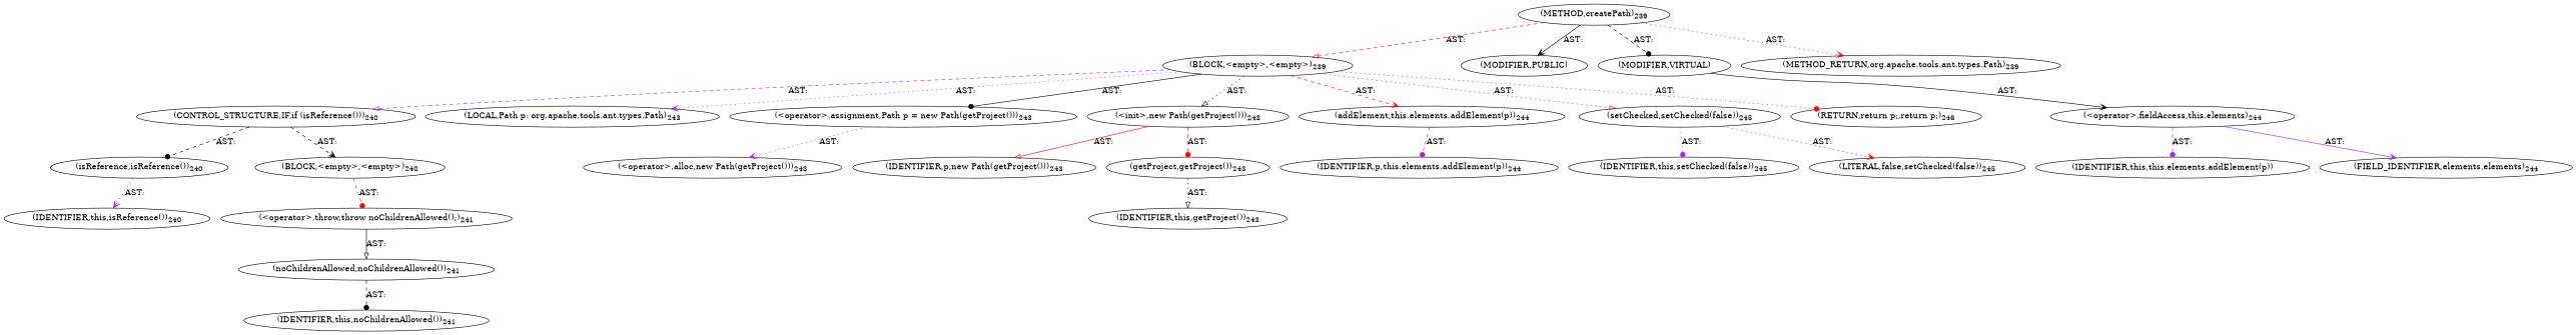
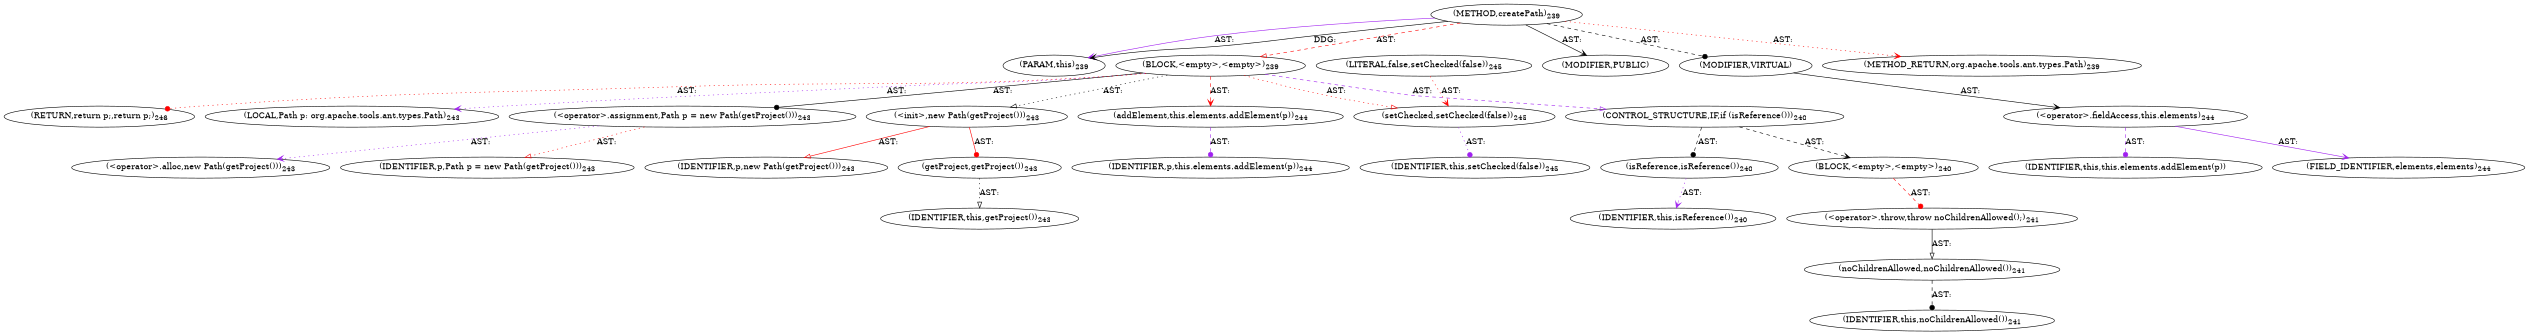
  digraph {
    edge [arrowhead=vee color=black style=dotted]
    n1 [label=<(METHOD,createPath)<SUB>239</SUB>>]
+   n2 [label=<(PARAM,this)<SUB>239</SUB>>]
    n3 [label=<(BLOCK,&lt;empty&gt;,&lt;empty&gt;)<SUB>239</SUB>>]
    n4 [label=<(MODIFIER,PUBLIC)>]
    n5 [label=<(MODIFIER,VIRTUAL)>]
    n6 [label=<(METHOD_RETURN,org.apache.tools.ant.types.Path)<SUB>239</SUB>>]
    n7 [label=<(CONTROL_STRUCTURE,IF,if (isReference()))<SUB>240</SUB>>]
    n8 [label=<(LOCAL,Path p: org.apache.tools.ant.types.Path)<SUB>243</SUB>>]
    n9 [label=<(&lt;operator&gt;.assignment,Path p = new Path(getProject()))<SUB>243</SUB>>]
    n10 [label=<(&lt;init&gt;,new Path(getProject()))<SUB>243</SUB>>]
    n11 [label=<(addElement,this.elements.addElement(p))<SUB>244</SUB>>]
    n12 [label=<(setChecked,setChecked(false))<SUB>245</SUB>>]
    n13 [label=<(RETURN,return p;,return p;)<SUB>246</SUB>>]
    n14 [label=<(&lt;operator&gt;.fieldAccess,this.elements)<SUB>244</SUB>>]
    n15 [label=<(isReference,isReference())<SUB>240</SUB>>]
    n16 [label=<(BLOCK,&lt;empty&gt;,&lt;empty&gt;)<SUB>240</SUB>>]
+   n17 [label=<(IDENTIFIER,p,Path p = new Path(getProject()))<SUB>243</SUB>>]
    n18 [label=<(&lt;operator&gt;.alloc,new Path(getProject()))<SUB>243</SUB>>]
    n19 [label=<(IDENTIFIER,p,new Path(getProject()))<SUB>243</SUB>>]
    n20 [label=<(getProject,getProject())<SUB>243</SUB>>]
    n21 [label=<(IDENTIFIER,p,this.elements.addElement(p))<SUB>244</SUB>>]
    n22 [label=<(IDENTIFIER,this,setChecked(false))<SUB>245</SUB>>]
    n23 [label=<(LITERAL,false,setChecked(false))<SUB>245</SUB>>]
    n24 [label=<(IDENTIFIER,this,isReference())<SUB>240</SUB>>]
    n25 [label=<(&lt;operator&gt;.throw,throw noChildrenAllowed();)<SUB>241</SUB>>]
    n26 [label=<(noChildrenAllowed,noChildrenAllowed())<SUB>241</SUB>>]
    n27 [label=<(IDENTIFIER,this,noChildrenAllowed())<SUB>241</SUB>>]
    n28 [label=<(IDENTIFIER,this,getProject())<SUB>243</SUB>>]
    n29 [label=<(IDENTIFIER,this,this.elements.addElement(p))>]
    n30 [label=<(FIELD_IDENTIFIER,elements,elements)<SUB>244</SUB>>]
+   n1 -> n2 [color=purple label="AST: " style=solid]
+   n1 -> n2 [label="DDG: " style=solid]
    n1 -> n3 [arrowhead=onormal color=red label="AST: " style=dashed]
    n1 -> n4 [label="AST: " style=solid]
    n1 -> n5 [arrowhead=dot label="AST: " style=dashed]
    n1 -> n6 [color=red label="AST: "]
    n3 -> n7 [arrowhead=onormal color=purple label="AST: " style=dashed]
    n3 -> n8 [color=purple label="AST: "]
    n3 -> n9 [arrowhead=dot label="AST: " style=solid]
    n3 -> n10 [arrowhead=onormal label="AST: "]
    n3 -> n11 [color=red label="AST: " style=dashed]
    n3 -> n12 [arrowhead=onormal color=red label="AST: "]
    n3 -> n13 [arrowhead=dot color=red label="AST: "]
    n5 -> n14 [label="AST: " style=solid]
    n7 -> n15 [arrowhead=dot label="AST: " style=dashed]
    n7 -> n16 [label="AST: " style=dashed]
+   n9 -> n17 [arrowhead=onormal color=red label="AST: "]
    n9 -> n18 [color=purple label="AST: "]
    n10 -> n19 [arrowhead=onormal color=red label="AST: " style=solid]
-   n10 -> n20 [arrowhead=dot color=red label="AST: " style=dashed]
+   n10 -> n20 [arrowhead=dot color=red label="AST: " style=solid]
    n11 -> n21 [arrowhead=dot color=purple label="AST: " style=dashed]
    n12 -> n22 [arrowhead=dot color=purple label="AST: "]
-   n12 -> n23 [color=red label="AST: "]
+   n23 -> n12 [color=red label="AST: "]
    n14 -> n29 [arrowhead=dot color=purple label="AST: " style=dashed]
    n14 -> n30 [color=purple label="AST: " style=solid]
    n15 -> n24 [color=purple label="AST: "]
    n16 -> n25 [arrowhead=dot color=red label="AST: " style=dashed]
    n20 -> n28 [arrowhead=onormal label="AST: "]
    n25 -> n26 [arrowhead=onormal label="AST: " style=solid]
    n26 -> n27 [arrowhead=dot label="AST: " style=dashed]
  }
